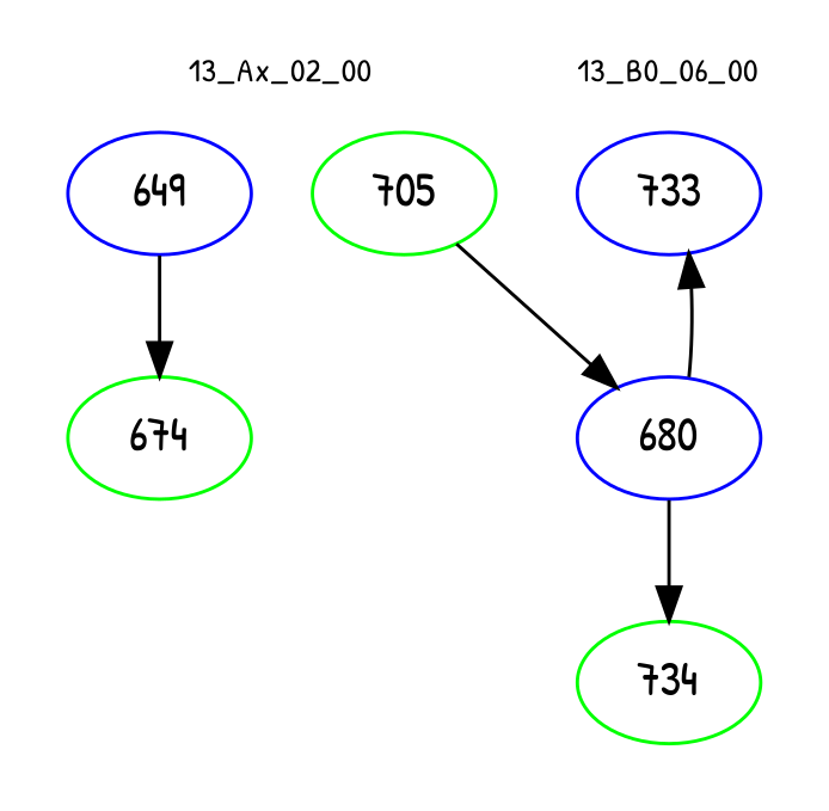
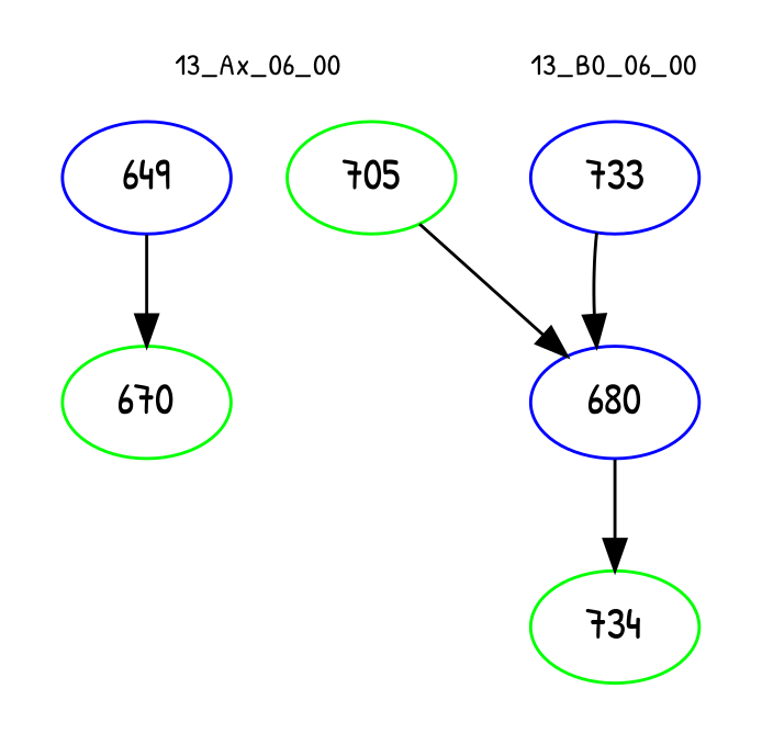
  digraph {
    fontname="Patrick Hand"
    node [color=green fontname="Patrick Hand"]
    edge [color=black fontname="Patrick Hand"]
    n1 [label=705]
    n2 [color=blue label=649]
-   n3 [label=674]
+   n3 [label=670]
    n4 [color=blue label=733]
    n5 [color=blue label=680]
    n6 [label=734]
    subgraph cluster_1 {
      color=white
      fontsize=10
-     label="13_Ax_02_00"
+     label="13_Ax_06_00"
      n1
      n2
      n3
    }
    subgraph cluster_2 {
      color=white
      fontsize=10
      label="13_B0_06_00"
      n4
      n5
      n6
    }
    n1 -> n5
    n2 -> n3
-   n5 -> n4
+   n4 -> n5
    n5 -> n6
  }
